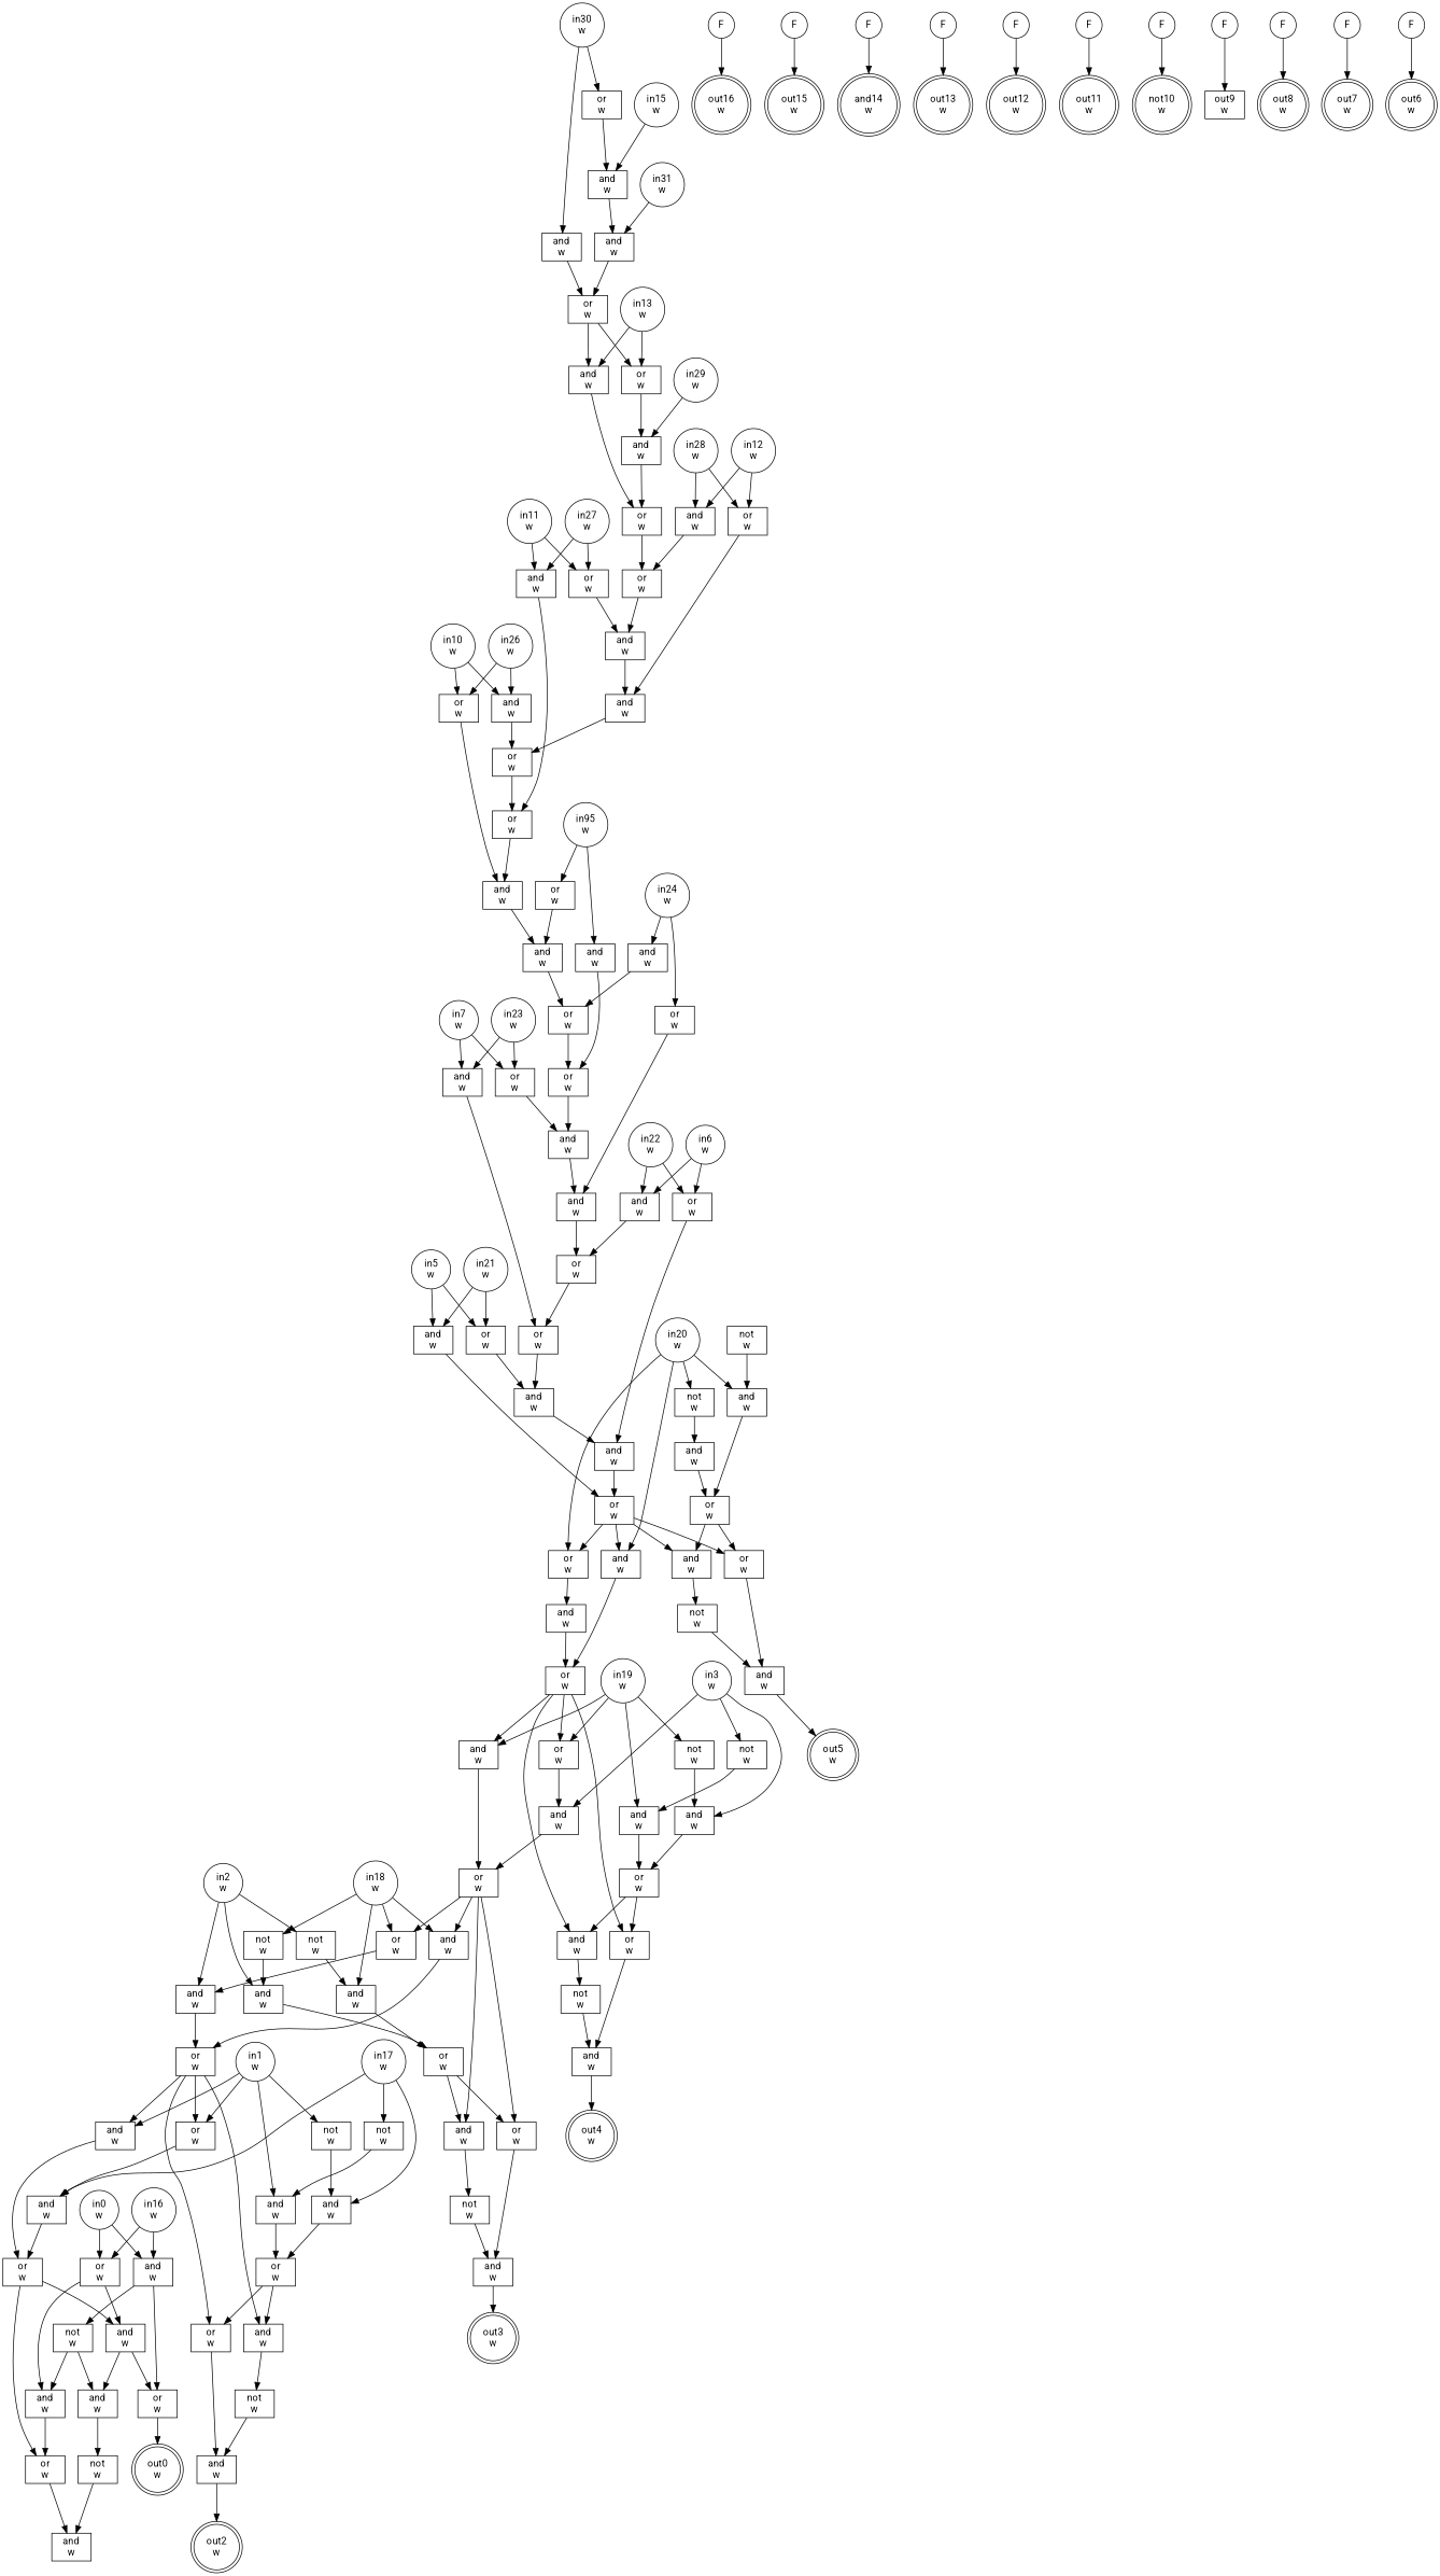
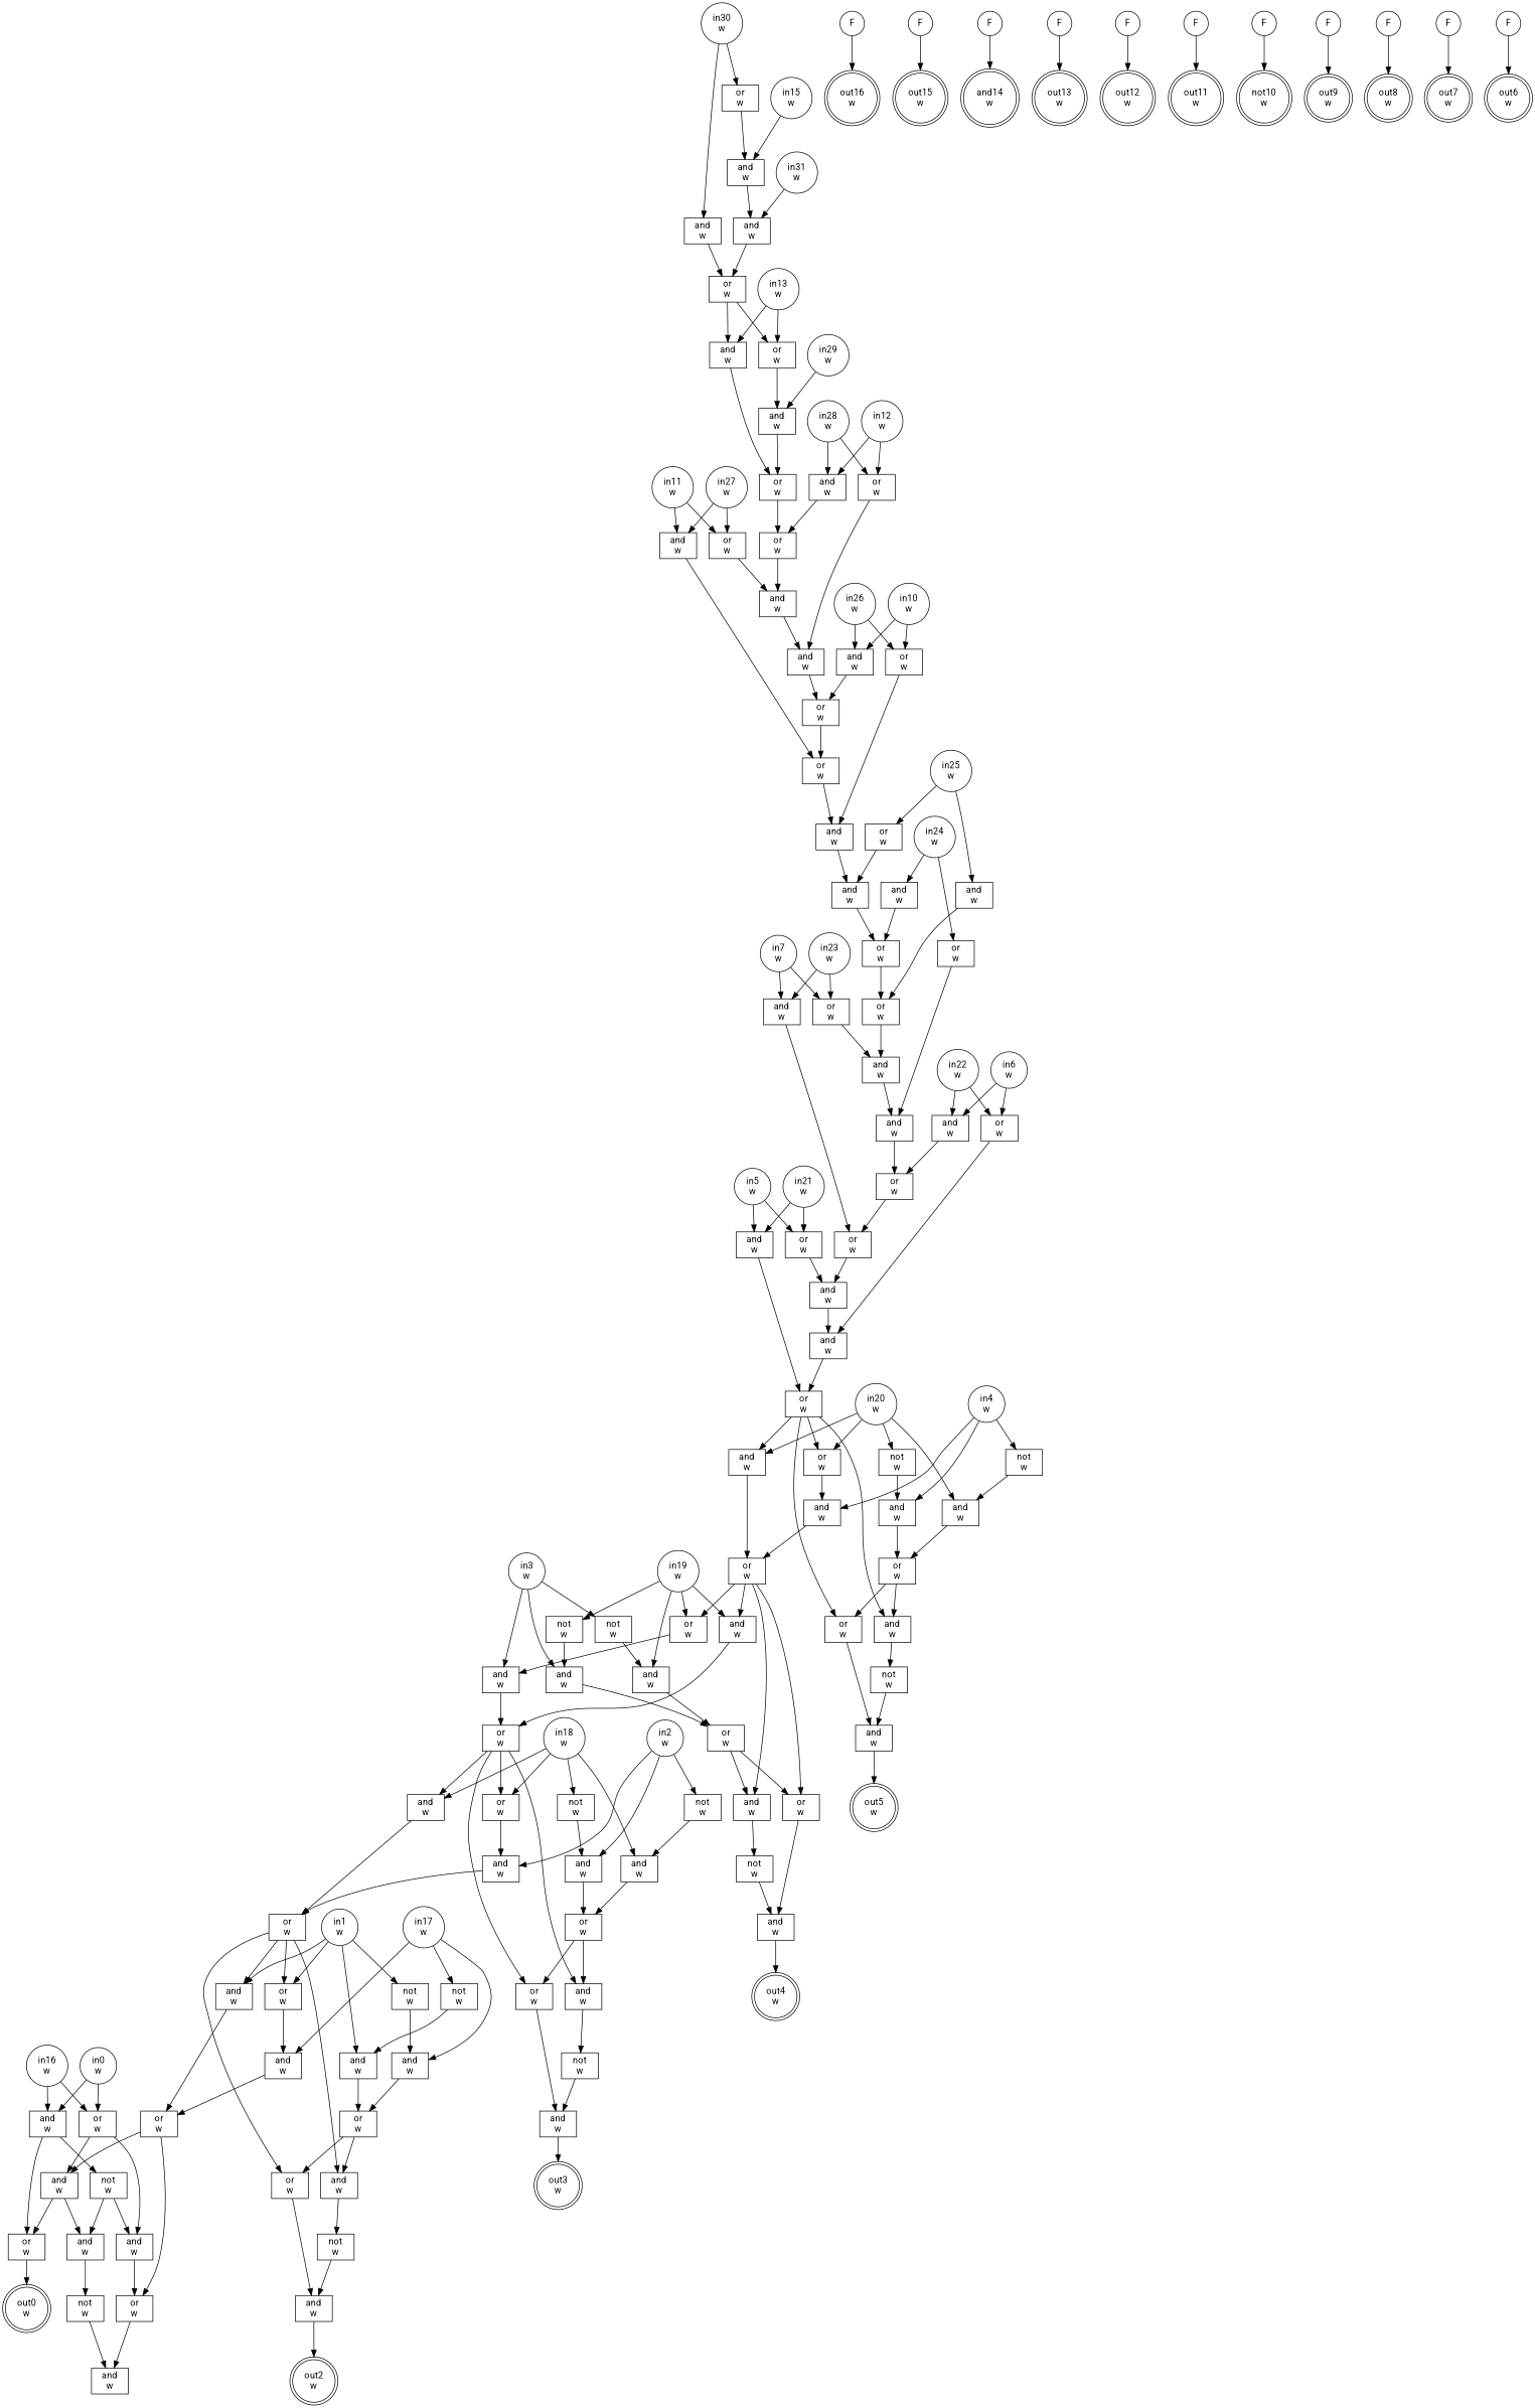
  digraph {
    fontname=Roboto
    node [fillcolor=white fontname=Roboto shape=rect style=filled]
    edge [fontcolor=forestgreen fontname=Roboto]
    n1 [label="in0\nw" shape=circle]
    n2 [label="and\nw"]
    n3 [label="or\nw"]
    n4 [label="not\nw"]
    n5 [label="or\nw"]
    n6 [label="and\nw"]
    n7 [label="and\nw"]
    n8 [label="in1\nw" shape=circle]
    n9 [label="and\nw"]
    n10 [label="or\nw"]
    n11 [label="and\nw"]
    n12 [label="not\nw"]
    n13 [label="or\nw"]
    n14 [label="and\nw"]
    n15 [label="or\nw"]
    n16 [label="and\nw"]
    n17 [label="in2\nw" shape=circle]
    n18 [label="and\nw"]
    n19 [label="and\nw"]
    n20 [label="not\nw"]
    n21 [label="or\nw"]
    n22 [label="or\nw"]
    n23 [label="and\nw"]
    n24 [label="in3\nw" shape=circle]
    n25 [label="and\nw"]
    n26 [label="and\nw"]
    n27 [label="not\nw"]
    n28 [label="or\nw"]
    n29 [label="or\nw"]
    n30 [label="and\nw"]
+   n31 [label="in4\nw" shape=circle]
    n32 [label="and\nw"]
    n33 [label="and\nw"]
    n34 [label="not\nw"]
    n35 [label="or\nw"]
    n36 [label="or\nw"]
    n37 [label="and\nw"]
    n38 [label="in5\nw" shape=circle]
    n39 [label="or\nw"]
    n40 [label="and\nw"]
    n41 [label="and\nw"]
    n42 [label="or\nw"]
    n43 [label="in6\nw" shape=circle]
    n44 [label="and\nw"]
    n45 [label="or\nw"]
    n46 [label="or\nw"]
    n47 [label="and\nw"]
    n48 [label="in7\nw" shape=circle]
    n49 [label="and\nw"]
    n50 [label="or\nw"]
    n51 [label="or\nw"]
    n52 [label="and\nw"]
    n53 [label="and\nw"]
    n54 [label="or\nw"]
    n55 [label="or\nw"]
    n56 [label="and\nw"]
    n57 [label="and\nw"]
    n58 [label="or\nw"]
    n59 [label="or\nw"]
    n60 [label="and\nw"]
    n61 [label="in10\nw" shape=circle]
    n62 [label="and\nw"]
    n63 [label="or\nw"]
    n64 [label="or\nw"]
    n65 [label="and\nw"]
    n66 [label="in11\nw" shape=circle]
    n67 [label="and\nw"]
    n68 [label="or\nw"]
    n69 [label="or\nw"]
    n70 [label="and\nw"]
    n71 [label="in12\nw" shape=circle]
    n72 [label="and\nw"]
    n73 [label="or\nw"]
    n74 [label="or\nw"]
    n75 [label="and\nw"]
    n76 [label="in13\nw" shape=circle]
    n77 [label="or\nw"]
    n78 [label="and\nw"]
    n79 [label="and\nw"]
    n80 [label="or\nw"]
    n81 [label="or\nw"]
    n82 [label="and\nw"]
    n83 [label="and\nw"]
    n84 [label="or\nw"]
    n85 [label="in15\nw" shape=circle]
    n86 [label="and\nw"]
    n87 [label="in16\nw" shape=circle]
    n88 [label="in17\nw" shape=circle]
    n89 [label="not\nw"]
    n90 [label="in18\nw" shape=circle]
    n91 [label="not\nw"]
    n92 [label="or\nw"]
    n93 [label="and\nw"]
    n94 [label="in19\nw" shape=circle]
    n95 [label="not\nw"]
    n96 [label="or\nw"]
    n97 [label="and\nw"]
    n98 [label="in20\nw" shape=circle]
    n99 [label="not\nw"]
    n100 [label="or\nw"]
    n101 [label="and\nw"]
    n102 [label="in21\nw" shape=circle]
    n103 [label="in22\nw" shape=circle]
    n104 [label="in23\nw" shape=circle]
    n105 [label="in24\nw" shape=circle]
-   n106 [label="in95\nw" shape=circle]
+   n106 [label="in25\nw" shape=circle]
    n107 [label="in26\nw" shape=circle]
    n108 [label="in27\nw" shape=circle]
    n109 [label="in28\nw" shape=circle]
    n110 [label="in29\nw" shape=circle]
    n111 [label="in30\nw" shape=circle]
    n112 [label="in31\nw" shape=circle]
    n113 [label=F shape=circle]
    n114 [label="out16\nw" shape=doublecircle]
    n115 [label=F shape=circle]
    n116 [label="out15\nw" shape=doublecircle]
    n117 [label=F shape=circle]
    n118 [label="and14\nw" shape=doublecircle]
    n119 [label=F shape=circle]
    n120 [label="out13\nw" shape=doublecircle]
    n121 [label=F shape=circle]
    n122 [label="out12\nw" shape=doublecircle]
    n123 [label=F shape=circle]
    n124 [label="out11\nw" shape=doublecircle]
    n125 [label=F shape=circle]
    n126 [label="not10\nw" shape=doublecircle]
    n127 [label=F shape=circle]
-   n128 [label="out9\nw" shape=box]
+   n128 [label="out9\nw" shape=doublecircle]
    n129 [label=F shape=circle]
    n130 [label="out8\nw" shape=doublecircle]
    n131 [label=F shape=circle]
    n132 [label="out7\nw" shape=doublecircle]
    n133 [label=F shape=circle]
    n134 [label="out6\nw" shape=doublecircle]
    n135 [label="and\nw"]
    n136 [label="or\nw"]
    n137 [label="not\nw"]
    n138 [label="and\nw"]
    n139 [label="and\nw"]
    n140 [label="or\nw"]
    n141 [label="not\nw"]
    n142 [label="and\nw"]
    n143 [label="and\nw"]
    n144 [label="or\nw"]
    n145 [label="out5\nw" shape=doublecircle]
    n146 [label="not\nw"]
    n147 [label="and\nw"]
    n148 [label="and\nw"]
    n149 [label="or\nw"]
    n150 [label="out4\nw" shape=doublecircle]
    n151 [label="not\nw"]
    n152 [label="and\nw"]
    n153 [label="out3\nw" shape=doublecircle]
    n154 [label="or\nw"]
    n155 [label="and\nw"]
    n156 [label="and\nw"]
    n157 [label="out2\nw" shape=doublecircle]
    n158 [label="out0\nw" shape=doublecircle]
    n159 [label="not\nw"]
    n1 -> n2
    n1 -> n3
    n2 -> n4
    n2 -> n5
    n3 -> n6
    n3 -> n7
    n4 -> n7
    n4 -> n156
    n5 -> n158
    n6 -> n5
    n6 -> n156
    n7 -> n154
    n8 -> n9
    n8 -> n10
    n8 -> n11
    n8 -> n12
    n9 -> n13
    n10 -> n14
    n11 -> n15
    n12 -> n16
    n13 -> n148
    n13 -> n149
    n14 -> n15
    n15 -> n6
    n15 -> n154
    n16 -> n13
    n17 -> n18
    n17 -> n19
    n17 -> n20
    n18 -> n21
    n19 -> n22
    n20 -> n23
    n21 -> n143
    n21 -> n144
    n22 -> n10
    n22 -> n11
    n22 -> n148
    n22 -> n149
    n23 -> n21
    n24 -> n25
    n24 -> n26
    n24 -> n27
    n25 -> n28
    n26 -> n29
    n27 -> n30
    n28 -> n139
    n28 -> n140
    n29 -> n92
    n29 -> n93
    n29 -> n143
    n29 -> n144
    n30 -> n28
+   n31 -> n32
+   n31 -> n33
+   n31 -> n34
    n32 -> n35
    n33 -> n36
    n34 -> n37
    n35 -> n135
    n35 -> n136
    n36 -> n96
    n36 -> n97
    n36 -> n139
    n36 -> n140
    n37 -> n35
    n38 -> n39
    n38 -> n40
    n39 -> n41
    n40 -> n42
    n41 -> n47
    n42 -> n100
    n42 -> n101
    n42 -> n135
    n42 -> n136
    n43 -> n44
    n43 -> n45
    n44 -> n46
    n45 -> n47
    n46 -> n51
    n47 -> n42
    n48 -> n49
    n48 -> n50
    n49 -> n51
    n50 -> n52
    n51 -> n41
    n52 -> n56
    n53 -> n54
    n54 -> n58
    n55 -> n56
    n56 -> n46
    n57 -> n58
    n58 -> n52
    n59 -> n60
    n60 -> n54
    n61 -> n62
    n61 -> n63
    n62 -> n64
    n63 -> n65
    n64 -> n69
    n65 -> n60
    n66 -> n67
    n66 -> n68
    n67 -> n69
    n68 -> n70
    n69 -> n65
    n70 -> n75
    n71 -> n72
    n71 -> n73
    n72 -> n74
    n73 -> n75
    n74 -> n70
    n75 -> n64
    n76 -> n77
    n76 -> n78
    n77 -> n79
    n78 -> n80
    n79 -> n80
    n80 -> n74
    n81 -> n82
    n82 -> n86
    n83 -> n84
    n84 -> n77
    n84 -> n78
    n85 -> n82
    n86 -> n84
    n87 -> n2
    n87 -> n3
    n88 -> n14
    n88 -> n16
    n88 -> n89
    n89 -> n9
    n90 -> n23
    n90 -> n91
    n90 -> n92
    n90 -> n93
    n91 -> n18
    n92 -> n19
    n93 -> n22
    n94 -> n30
    n94 -> n95
    n94 -> n96
    n94 -> n97
    n95 -> n25
    n96 -> n26
    n97 -> n29
    n98 -> n37
    n98 -> n99
    n98 -> n100
    n98 -> n101
    n99 -> n32
    n100 -> n33
    n101 -> n36
    n102 -> n39
    n102 -> n40
    n103 -> n44
    n103 -> n45
    n104 -> n49
    n104 -> n50
    n105 -> n53
    n105 -> n55
    n106 -> n57
    n106 -> n59
    n107 -> n62
    n107 -> n63
    n108 -> n67
    n108 -> n68
    n109 -> n72
    n109 -> n73
    n110 -> n79
    n111 -> n81
    n111 -> n83
    n112 -> n86
    n113 -> n114
    n115 -> n116
    n117 -> n118
    n119 -> n120
    n121 -> n122
    n123 -> n124
    n125 -> n126
    n127 -> n128
    n129 -> n130
    n131 -> n132
    n133 -> n134
    n135 -> n137
    n136 -> n138
    n137 -> n138
    n138 -> n145
    n139 -> n141
    n140 -> n142
    n141 -> n142
    n142 -> n150
    n143 -> n146
    n144 -> n147
    n146 -> n147
    n147 -> n153
    n148 -> n151
    n149 -> n152
    n151 -> n152
    n152 -> n157
    n154 -> n155
    n156 -> n159
    n159 -> n155
  }
